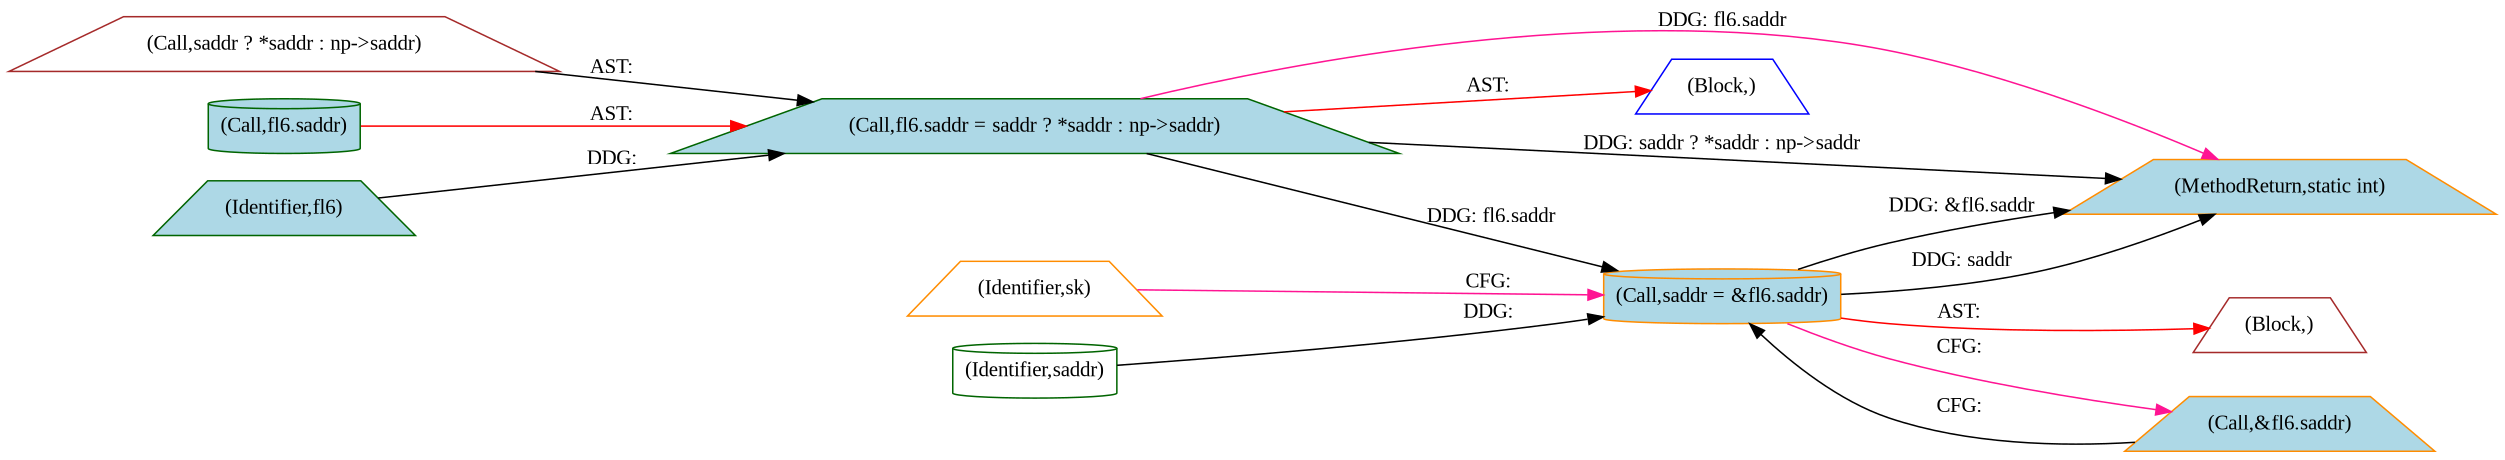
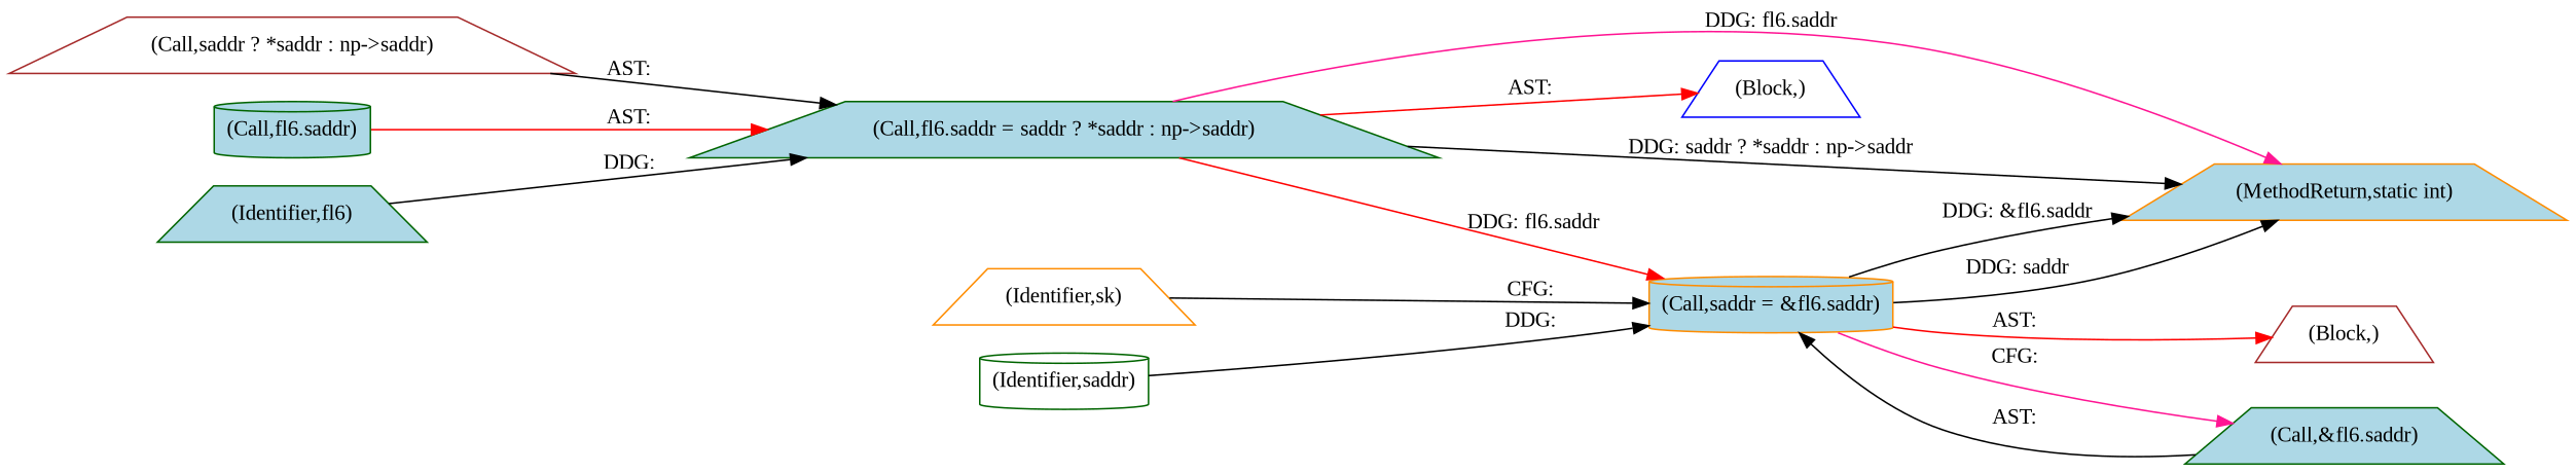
  digraph {
    fontname="Liberation Serif"
    rankdir=LR
    node [color=darkgreen fillcolor=lightblue fontname="Liberation Serif" shape=trapezium style=filled]
    edge [color=black fontname="Liberation Serif"]
    n1 [color=darkorange label="(Call,saddr = &fl6.saddr)" shape=cylinder]
    n2 [color=darkorange label="(MethodReturn,static int)"]
    n3 [color=brown fillcolor=white label="(Block,)"]
-   n4 [color=darkorange label="(Call,&fl6.saddr)"]
+   n4 [label="(Call,&fl6.saddr)"]
    n5 [label="(Call,fl6.saddr = saddr ? *saddr : np->saddr)"]
    n6 [color=blue fillcolor=white label="(Block,)"]
    n7 [color=brown fillcolor=white label="(Call,saddr ? *saddr : np->saddr)"]
    n8 [color=darkorange fillcolor=white label="(Identifier,sk)"]
    n9 [label="(Call,fl6.saddr)" shape=cylinder]
    n10 [label="(Identifier,fl6)"]
    n11 [fillcolor=white label="(Identifier,saddr)" shape=cylinder]
    n1 -> n2 [label="DDG: &fl6.saddr"]
    n1 -> n2 [label="DDG: saddr"]
    n1 -> n3 [color=red label="AST: "]
    n1 -> n4 [color=deeppink label="CFG: "]
-   n4 -> n1 [label="CFG: "]
-   n5 -> n1 [label="DDG: fl6.saddr"]
+   n4 -> n1 [label="AST: "]
+   n5 -> n1 [color=red label="DDG: fl6.saddr"]
    n5 -> n2 [label="DDG: saddr ? *saddr : np->saddr"]
    n5 -> n2 [color=deeppink label="DDG: fl6.saddr"]
    n5 -> n6 [color=red label="AST: "]
    n7 -> n5 [label="AST: "]
-   n8 -> n1 [color=deeppink label="CFG: "]
+   n8 -> n1 [label="CFG: "]
    n9 -> n5 [color=red label="AST: "]
    n10 -> n5 [label="DDG: "]
    n11 -> n1 [label="DDG: "]
  }
